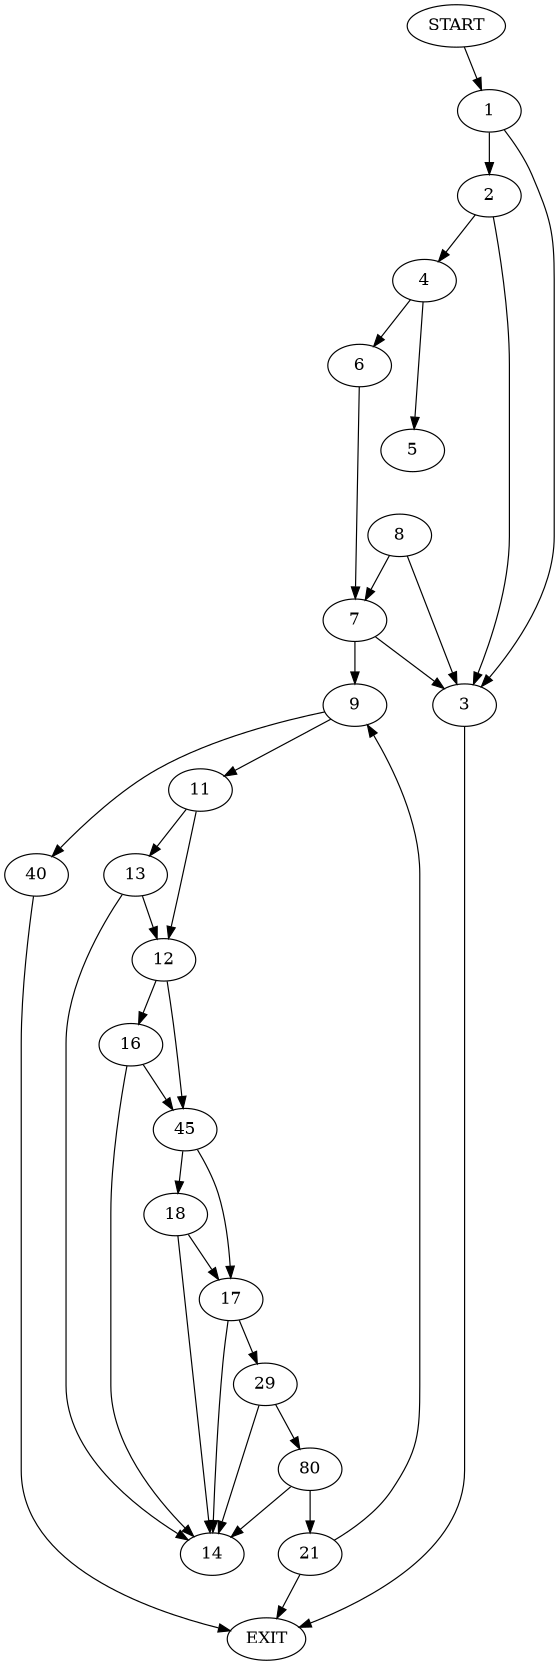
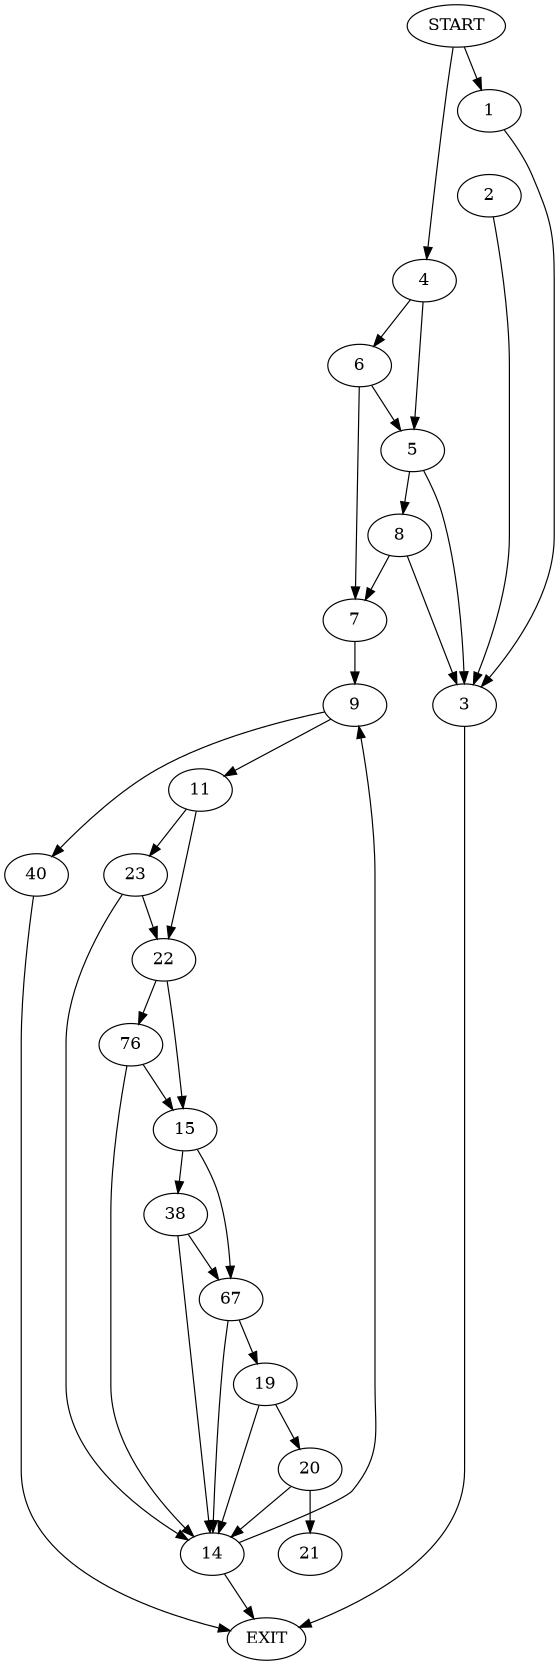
  digraph {
    n1 [label=START]
    1
    2
    3
    n5 [label=EXIT]
    4
    5
    6
    8
    7
    9
    n12 [label=40]
    11
-   12
-   13
-   15 [label=45]
-   16
+   12 [label=22]
+   13 [label=23]
+   15
+   16 [label=76]
    14
-   17
-   18
-   19 [label=29]
-   20 [label=80]
+   17 [label=67]
+   18 [label=38]
+   19
+   20
    21
    n1 -> 1
-   1 -> 2
    1 -> 3
    2 -> 3
-   2 -> 4
+   n1 -> 4
    3 -> n5
    4 -> 5
    4 -> 6
-   7 -> 3
+   5 -> 3
+   5 -> 8
+   6 -> 5
    6 -> 7
    8 -> 3
    8 -> 7
    7 -> 9
    9 -> n12
    9 -> 11
    n12 -> n5
    11 -> 12
    11 -> 13
    12 -> 15
    12 -> 16
    13 -> 12
    13 -> 14
    15 -> 17
    15 -> 18
    16 -> 15
    16 -> 14
-   21 -> 9
+   14 -> 9
    17 -> 14
    17 -> 19
    18 -> 14
    18 -> 17
    19 -> 14
    19 -> 20
    20 -> 14
    20 -> 21
-   21 -> n5
+   14 -> n5
  }
